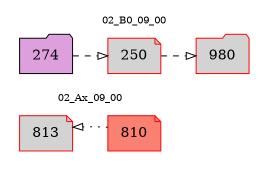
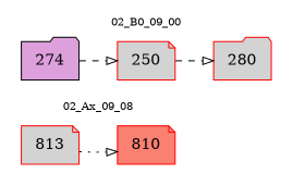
  digraph {
    rankdir=LR
    node [color=red fillcolor=lightgrey shape=note style=filled]
    edge [arrowhead=onormal color=black style=dashed]
    n1 [label=813]
    n2 [fillcolor=salmon label=810]
    n3 [color=black fillcolor=plum label=274 shape=folder]
    n4 [label=250]
-   n5 [label=980 shape=folder]
+   n5 [label=280 shape=folder]
    subgraph cluster_1 {
      color=white
      fontsize=10
-     label="02_Ax_09_00"
+     label="02_Ax_09_08"
      n1
      n2
    }
    subgraph cluster_2 {
      color=white
      fontsize=10
      label="02_B0_09_00"
      n3
      n4
      n5
    }
-   n2 -> n1 [style=dotted]
+   n1 -> n2 [style=dotted]
    n3 -> n4
    n4 -> n5
  }
